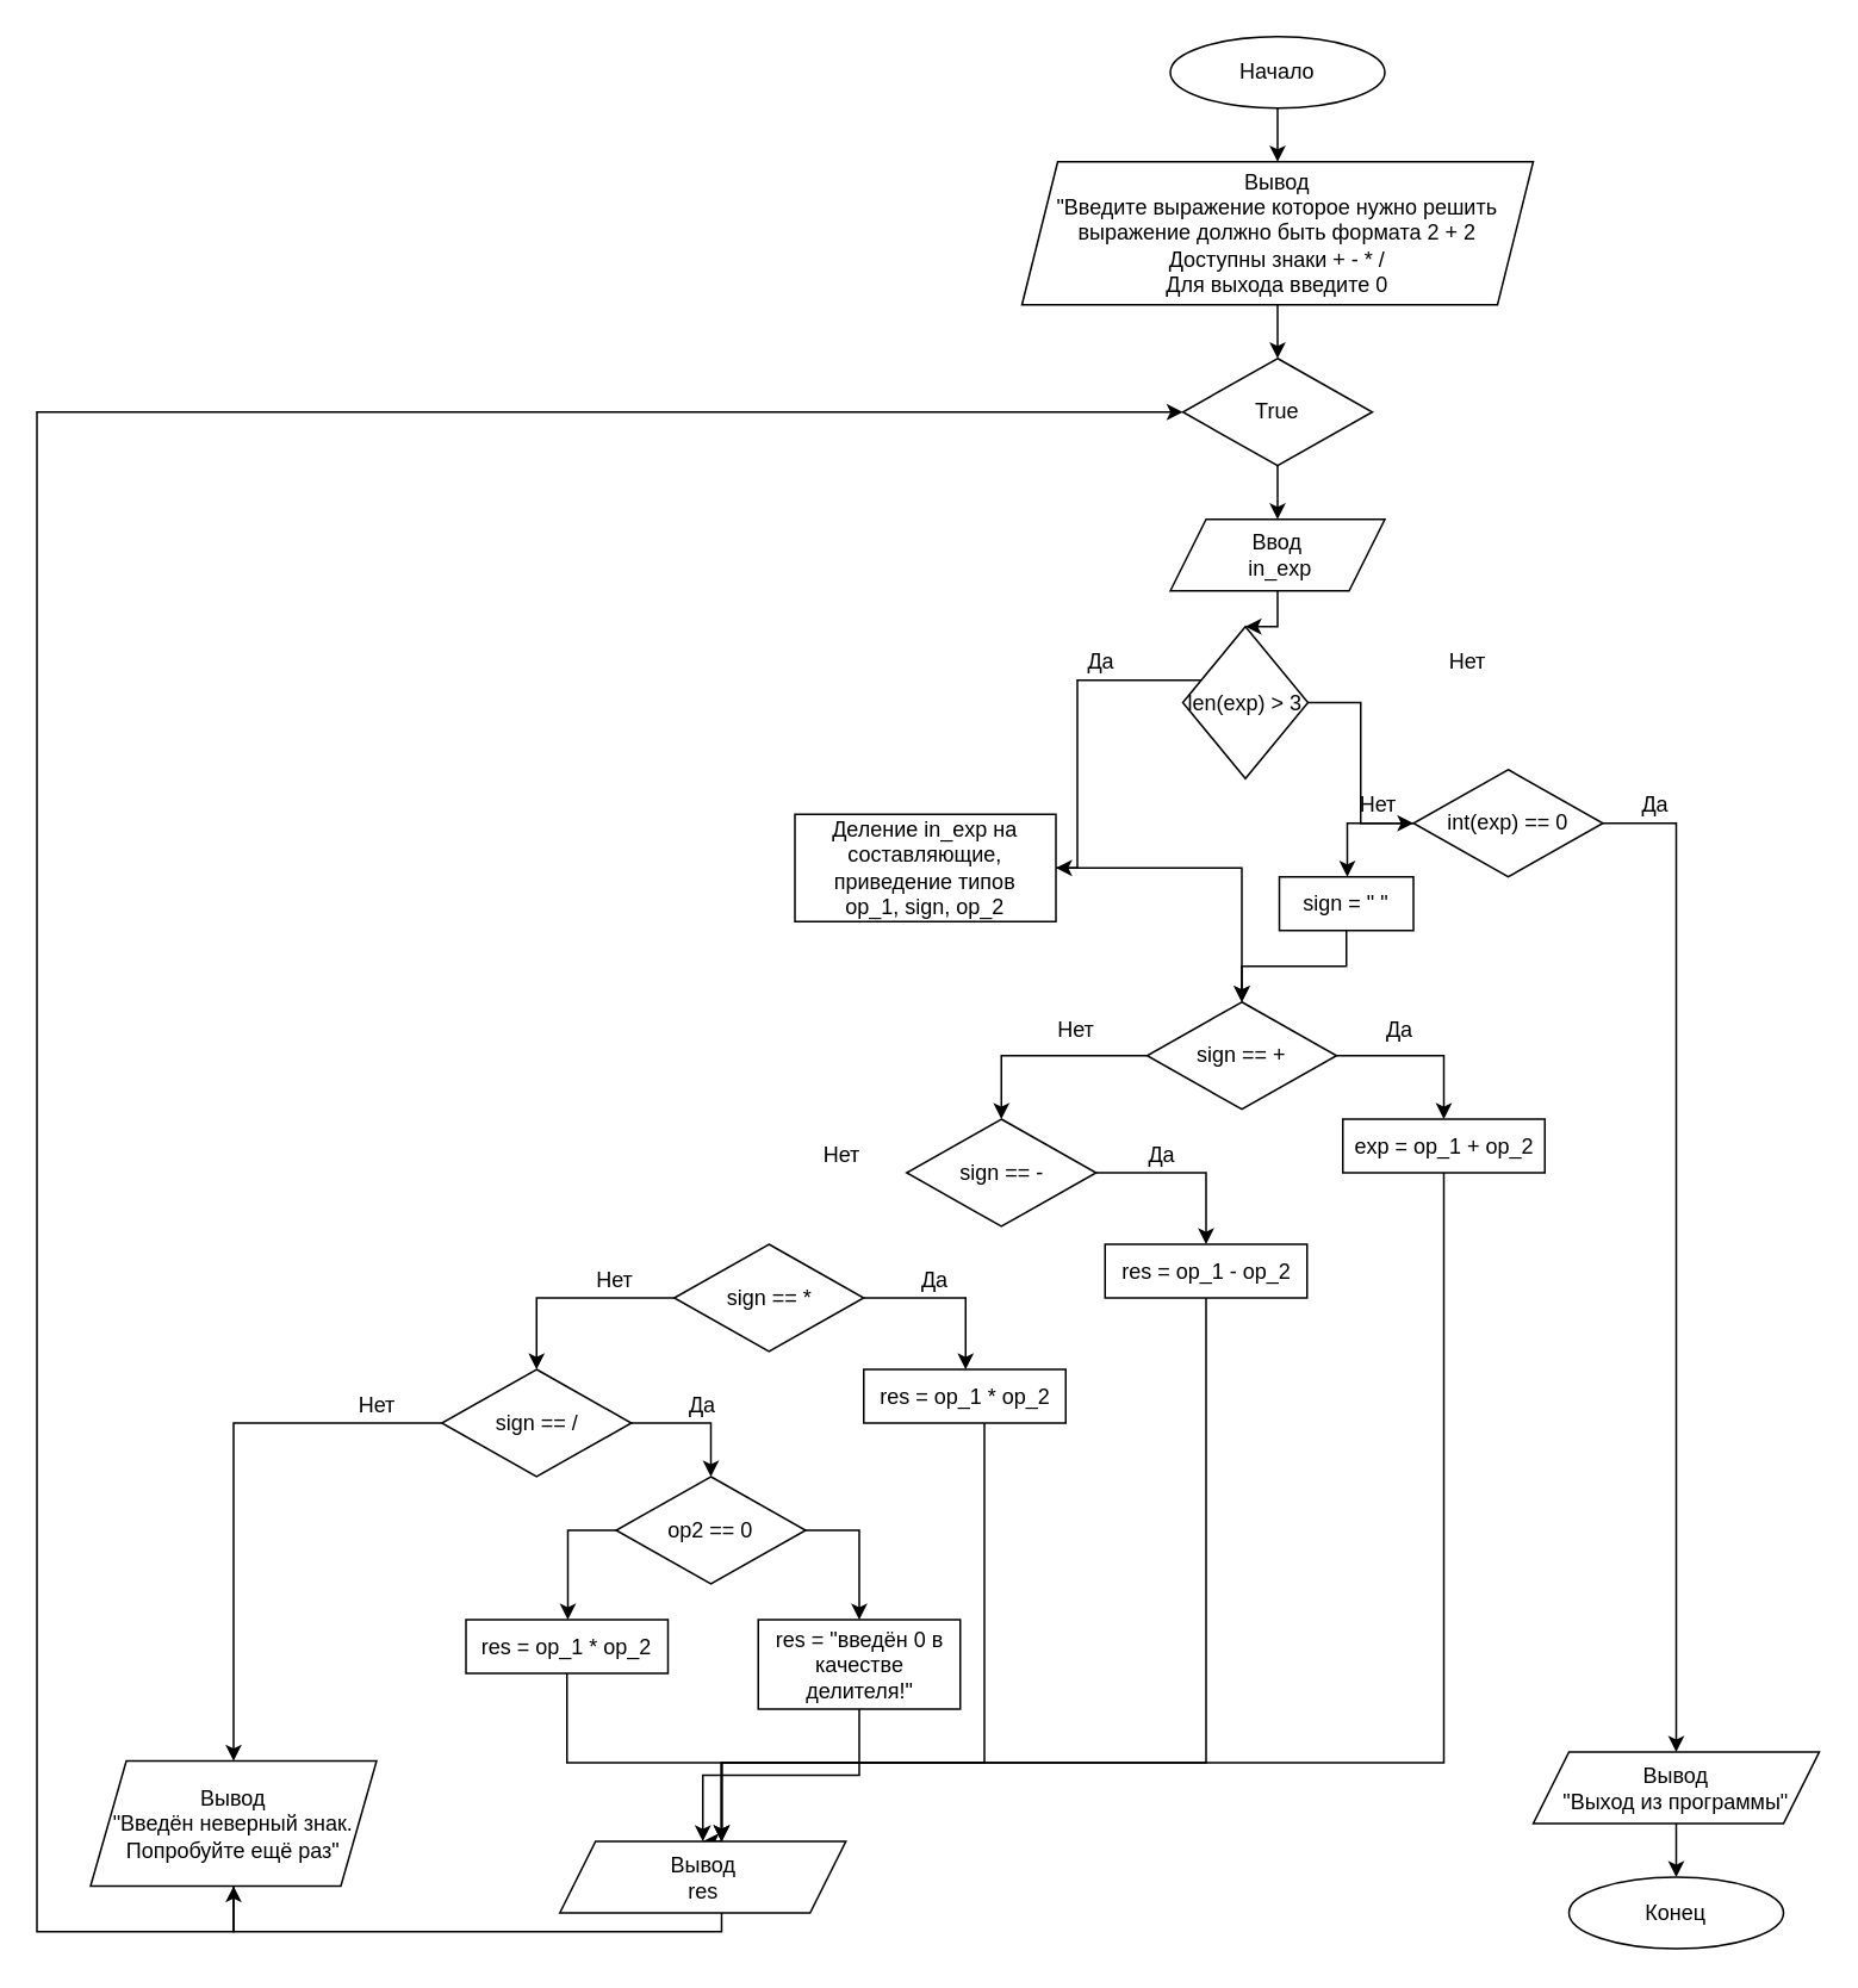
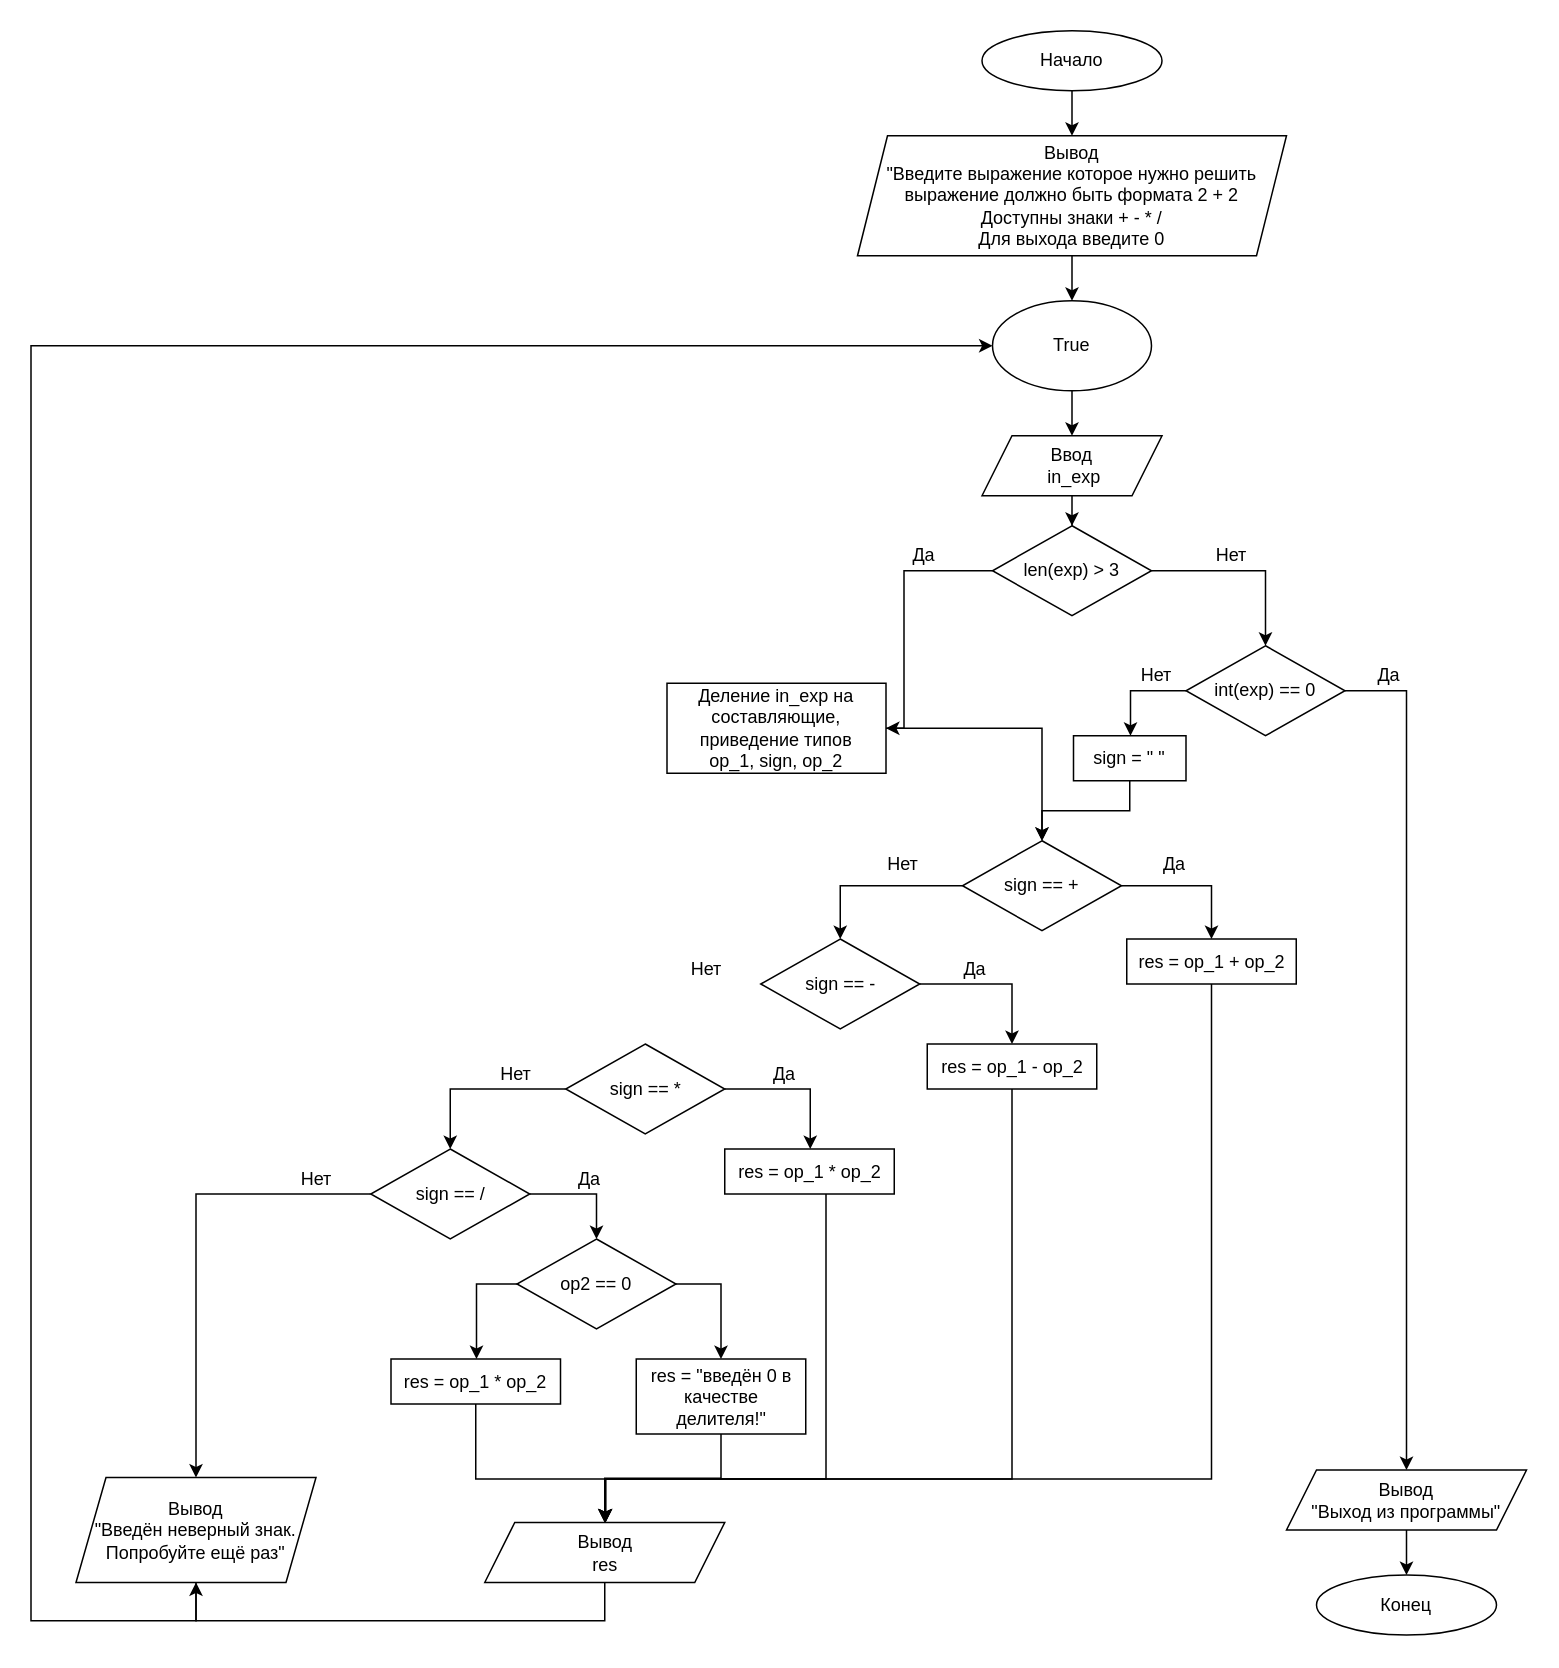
  <mxCell id="0" />
  <mxCell id="1" parent="0" />
  <mxCell id="2" value="" style="edgeStyle=orthogonalEdgeStyle;rounded=0;orthogonalLoop=1;jettySize=auto;html=1;" edge="1" parent="1" source="3" target="5"><mxGeometry relative="1" as="geometry" /></mxCell>
  <mxCell id="3" value="Начало" style="ellipse;whiteSpace=wrap;html=1;" vertex="1" parent="1"><mxGeometry x="654" y="20" width="120" height="40" as="geometry" /></mxCell>
  <mxCell id="4" value="" style="edgeStyle=orthogonalEdgeStyle;rounded=0;orthogonalLoop=1;jettySize=auto;html=1;" edge="1" parent="1" source="5" target="11"><mxGeometry relative="1" as="geometry" /></mxCell>
  <mxCell id="5" value="Вывод&lt;br&gt;&quot;Введите выражение которое нужно решить&lt;br&gt;выражение должно быть формата 2 + 2&lt;br&gt;Доступны знаки + - * /&lt;br&gt;Для выхода введите 0" style="shape=parallelogram;perimeter=parallelogramPerimeter;whiteSpace=wrap;html=1;fixedSize=1;" vertex="1" parent="1"><mxGeometry x="571" y="90" width="286" height="80" as="geometry" /></mxCell>
  <mxCell id="6" style="edgeStyle=orthogonalEdgeStyle;rounded=0;orthogonalLoop=1;jettySize=auto;html=1;" edge="1" parent="1" source="7" target="53"><mxGeometry relative="1" as="geometry" /></mxCell>
  <mxCell id="7" value="Ввод&lt;br&gt;&amp;nbsp;in_exp" style="shape=parallelogram;perimeter=parallelogramPerimeter;whiteSpace=wrap;html=1;fixedSize=1;" vertex="1" parent="1"><mxGeometry x="654" y="290" width="120" height="40" as="geometry" /></mxCell>
  <mxCell id="8" style="edgeStyle=orthogonalEdgeStyle;rounded=0;orthogonalLoop=1;jettySize=auto;html=1;" edge="1" parent="1" source="9" target="14"><mxGeometry relative="1" as="geometry" /></mxCell>
  <mxCell id="9" value="Деление in_exp на составляющие, приведение типов&lt;br&gt;op_1, sign, op_2" style="rounded=0;whiteSpace=wrap;html=1;" vertex="1" parent="1"><mxGeometry x="444" y="455" width="146" height="60" as="geometry" /></mxCell>
  <mxCell id="10" style="edgeStyle=orthogonalEdgeStyle;rounded=0;orthogonalLoop=1;jettySize=auto;html=1;" edge="1" parent="1" source="11" target="7"><mxGeometry relative="1" as="geometry" /></mxCell>
- <mxCell id="11" value="True" style="rhombus;whiteSpace=wrap;html=1;" vertex="1" parent="1"><mxGeometry x="661" y="200" width="106" height="60" as="geometry" /></mxCell>
+ <mxCell id="11" value="True" style="ellipse;whiteSpace=wrap;html=1;" vertex="1" parent="1"><mxGeometry x="661" y="200" width="106" height="60" as="geometry" /></mxCell>
  <mxCell id="12" style="edgeStyle=orthogonalEdgeStyle;rounded=0;orthogonalLoop=1;jettySize=auto;html=1;entryX=0.5;entryY=0;entryDx=0;entryDy=0;" edge="1" parent="1" source="14" target="16"><mxGeometry relative="1" as="geometry" /></mxCell>
  <mxCell id="13" style="edgeStyle=orthogonalEdgeStyle;rounded=0;orthogonalLoop=1;jettySize=auto;html=1;" edge="1" parent="1" source="14" target="26"><mxGeometry relative="1" as="geometry" /></mxCell>
  <mxCell id="14" value="sign == +" style="rhombus;whiteSpace=wrap;html=1;" vertex="1" parent="1"><mxGeometry x="641" y="560" width="106" height="60" as="geometry" /></mxCell>
  <mxCell id="15" style="edgeStyle=orthogonalEdgeStyle;rounded=0;orthogonalLoop=1;jettySize=auto;html=1;" edge="1" parent="1" source="16" target="28"><mxGeometry relative="1" as="geometry" /></mxCell>
  <mxCell id="16" value="sign == -" style="rhombus;whiteSpace=wrap;html=1;" vertex="1" parent="1"><mxGeometry x="506.5" y="625.5" width="106" height="60" as="geometry" /></mxCell>
  <mxCell id="17" style="edgeStyle=orthogonalEdgeStyle;rounded=0;orthogonalLoop=1;jettySize=auto;html=1;" edge="1" parent="1" source="19" target="22"><mxGeometry relative="1" as="geometry" /></mxCell>
  <mxCell id="18" style="edgeStyle=orthogonalEdgeStyle;rounded=0;orthogonalLoop=1;jettySize=auto;html=1;" edge="1" parent="1" source="19" target="30"><mxGeometry relative="1" as="geometry"><Array as="points"><mxPoint x="539.5" y="725.5" /></Array></mxGeometry></mxCell>
  <mxCell id="19" value="sign == *" style="rhombus;whiteSpace=wrap;html=1;" vertex="1" parent="1"><mxGeometry x="376.5" y="695.5" width="106" height="60" as="geometry" /></mxCell>
  <mxCell id="20" style="edgeStyle=orthogonalEdgeStyle;rounded=0;orthogonalLoop=1;jettySize=auto;html=1;entryX=0.5;entryY=0;entryDx=0;entryDy=0;" edge="1" parent="1" source="22" target="24"><mxGeometry relative="1" as="geometry"><Array as="points"><mxPoint x="130" y="795.5" /></Array></mxGeometry></mxCell>
  <mxCell id="21" style="edgeStyle=orthogonalEdgeStyle;rounded=0;orthogonalLoop=1;jettySize=auto;html=1;" edge="1" parent="1" source="22" target="48"><mxGeometry relative="1" as="geometry"><Array as="points"><mxPoint x="397" y="795.5" /></Array></mxGeometry></mxCell>
  <mxCell id="22" value="sign == /" style="rhombus;whiteSpace=wrap;html=1;" vertex="1" parent="1"><mxGeometry x="246.5" y="765.5" width="106" height="60" as="geometry" /></mxCell>
  <mxCell id="23" style="edgeStyle=orthogonalEdgeStyle;rounded=0;orthogonalLoop=1;jettySize=auto;html=1;entryX=0;entryY=0.5;entryDx=0;entryDy=0;" edge="1" parent="1" source="24" target="11"><mxGeometry relative="1" as="geometry"><Array as="points"><mxPoint x="130" y="1080" /><mxPoint x="20" y="1080" /><mxPoint x="20" y="230" /></Array></mxGeometry></mxCell>
  <mxCell id="24" value="Вывод&lt;br&gt;&quot;Введён неверный знак. Попробуйте ещё раз&quot;" style="shape=parallelogram;perimeter=parallelogramPerimeter;whiteSpace=wrap;html=1;fixedSize=1;" vertex="1" parent="1"><mxGeometry x="50" y="984.5" width="160" height="70" as="geometry" /></mxCell>
  <mxCell id="25" style="edgeStyle=orthogonalEdgeStyle;rounded=0;orthogonalLoop=1;jettySize=auto;html=1;" edge="1" parent="1" source="26" target="34"><mxGeometry relative="1" as="geometry"><Array as="points"><mxPoint x="807" y="985.5" /><mxPoint x="403" y="985.5" /></Array></mxGeometry></mxCell>
- <mxCell id="26" value="exp = op_1 + op_2" style="rounded=0;whiteSpace=wrap;html=1;" vertex="1" parent="1"><mxGeometry x="750.5" y="625.5" width="113" height="30" as="geometry" /></mxCell>
+ <mxCell id="26" value="res = op_1 + op_2" style="rounded=0;whiteSpace=wrap;html=1;" vertex="1" parent="1"><mxGeometry x="750.5" y="625.5" width="113" height="30" as="geometry" /></mxCell>
  <mxCell id="27" style="edgeStyle=orthogonalEdgeStyle;rounded=0;orthogonalLoop=1;jettySize=auto;html=1;" edge="1" parent="1" source="28" target="34"><mxGeometry relative="1" as="geometry"><Array as="points"><mxPoint x="674" y="985.5" /><mxPoint x="403" y="985.5" /></Array></mxGeometry></mxCell>
  <mxCell id="28" value="res = op_1 - op_2" style="rounded=0;whiteSpace=wrap;html=1;" vertex="1" parent="1"><mxGeometry x="617.5" y="695.5" width="113" height="30" as="geometry" /></mxCell>
  <mxCell id="29" style="edgeStyle=orthogonalEdgeStyle;rounded=0;orthogonalLoop=1;jettySize=auto;html=1;entryX=0.5;entryY=0;entryDx=0;entryDy=0;" edge="1" parent="1" source="30" target="34"><mxGeometry relative="1" as="geometry"><Array as="points"><mxPoint x="550" y="985.5" /><mxPoint x="403" y="985.5" /></Array></mxGeometry></mxCell>
  <mxCell id="30" value="res = op_1 * op_2" style="rounded=0;whiteSpace=wrap;html=1;" vertex="1" parent="1"><mxGeometry x="482.5" y="765.5" width="113" height="30" as="geometry" /></mxCell>
  <mxCell id="31" style="edgeStyle=orthogonalEdgeStyle;rounded=0;orthogonalLoop=1;jettySize=auto;html=1;" edge="1" parent="1" source="32" target="34"><mxGeometry relative="1" as="geometry"><Array as="points"><mxPoint x="317" y="985.5" /><mxPoint x="403" y="985.5" /></Array></mxGeometry></mxCell>
  <mxCell id="32" value="res = op_1 * op_2" style="rounded=0;whiteSpace=wrap;html=1;" vertex="1" parent="1"><mxGeometry x="260" y="905.5" width="113" height="30" as="geometry" /></mxCell>
  <mxCell id="33" style="edgeStyle=orthogonalEdgeStyle;rounded=0;orthogonalLoop=1;jettySize=auto;html=1;" edge="1" parent="1" source="34" target="24"><mxGeometry relative="1" as="geometry"><Array as="points"><mxPoint x="403" y="1080" /><mxPoint x="130" y="1080" /></Array></mxGeometry></mxCell>
- <mxCell id="34" value="Вывод&lt;br&gt;res" style="shape=parallelogram;perimeter=parallelogramPerimeter;whiteSpace=wrap;html=1;fixedSize=1;" vertex="1" parent="1"><mxGeometry x="312.5" y="1029.5" width="160" height="40" as="geometry" /></mxCell>
+ <mxCell id="34" value="Вывод&lt;br&gt;res" style="shape=parallelogram;perimeter=parallelogramPerimeter;whiteSpace=wrap;html=1;fixedSize=1;" vertex="1" parent="1"><mxGeometry x="322.5" y="1014.5" width="160" height="40" as="geometry" /></mxCell>
  <mxCell id="35" value="Да" style="text;html=1;align=center;verticalAlign=middle;resizable=0;points=[];autosize=1;" vertex="1" parent="1"><mxGeometry x="767" y="565.5" width="30" height="20" as="geometry" /></mxCell>
  <mxCell id="36" value="Да" style="text;html=1;align=center;verticalAlign=middle;resizable=0;points=[];autosize=1;" vertex="1" parent="1"><mxGeometry x="634" y="635.5" width="30" height="20" as="geometry" /></mxCell>
  <mxCell id="37" value="Да" style="text;html=1;align=center;verticalAlign=middle;resizable=0;points=[];autosize=1;" vertex="1" parent="1"><mxGeometry x="506.5" y="705.5" width="30" height="20" as="geometry" /></mxCell>
  <mxCell id="38" value="Да" style="text;html=1;align=center;verticalAlign=middle;resizable=0;points=[];autosize=1;" vertex="1" parent="1"><mxGeometry x="376.5" y="775.5" width="30" height="20" as="geometry" /></mxCell>
  <mxCell id="39" value="Нет" style="text;html=1;align=center;verticalAlign=middle;resizable=0;points=[];autosize=1;" vertex="1" parent="1"><mxGeometry x="581" y="565.5" width="40" height="20" as="geometry" /></mxCell>
  <mxCell id="40" value="Нет" style="text;html=1;align=center;verticalAlign=middle;resizable=0;points=[];autosize=1;" vertex="1" parent="1"><mxGeometry x="450" y="635.5" width="40" height="20" as="geometry" /></mxCell>
  <mxCell id="41" value="Нет" style="text;html=1;align=center;verticalAlign=middle;resizable=0;points=[];autosize=1;" vertex="1" parent="1"><mxGeometry x="322.5" y="705.5" width="40" height="20" as="geometry" /></mxCell>
  <mxCell id="42" value="Нет" style="text;html=1;align=center;verticalAlign=middle;resizable=0;points=[];autosize=1;" vertex="1" parent="1"><mxGeometry x="190" y="775.5" width="40" height="20" as="geometry" /></mxCell>
  <mxCell id="43" value="" style="edgeStyle=orthogonalEdgeStyle;rounded=0;orthogonalLoop=1;jettySize=auto;html=1;" edge="1" parent="1" source="44" target="45"><mxGeometry relative="1" as="geometry" /></mxCell>
  <mxCell id="44" value="Вывод&lt;br&gt;&quot;Выход из программы&quot;" style="shape=parallelogram;perimeter=parallelogramPerimeter;whiteSpace=wrap;html=1;fixedSize=1;" vertex="1" parent="1"><mxGeometry x="857" y="979.5" width="160" height="40" as="geometry" /></mxCell>
  <mxCell id="45" value="Конец" style="ellipse;whiteSpace=wrap;html=1;" vertex="1" parent="1"><mxGeometry x="877" y="1049.5" width="120" height="40" as="geometry" /></mxCell>
  <mxCell id="46" style="edgeStyle=orthogonalEdgeStyle;rounded=0;orthogonalLoop=1;jettySize=auto;html=1;" edge="1" parent="1" source="48" target="32"><mxGeometry relative="1" as="geometry"><Array as="points"><mxPoint x="317" y="855.5" /></Array></mxGeometry></mxCell>
  <mxCell id="47" style="edgeStyle=orthogonalEdgeStyle;rounded=0;orthogonalLoop=1;jettySize=auto;html=1;" edge="1" parent="1" source="48" target="50"><mxGeometry relative="1" as="geometry"><Array as="points"><mxPoint x="480" y="855.5" /></Array></mxGeometry></mxCell>
  <mxCell id="48" value="op2 == 0" style="rhombus;whiteSpace=wrap;html=1;" vertex="1" parent="1"><mxGeometry x="344" y="825.5" width="106" height="60" as="geometry" /></mxCell>
  <mxCell id="49" style="edgeStyle=orthogonalEdgeStyle;rounded=0;orthogonalLoop=1;jettySize=auto;html=1;" edge="1" parent="1" source="50" target="34"><mxGeometry relative="1" as="geometry" /></mxCell>
  <mxCell id="50" value="res = &quot;введён 0 в качестве делителя!&quot;" style="rounded=0;whiteSpace=wrap;html=1;" vertex="1" parent="1"><mxGeometry x="423.5" y="905.5" width="113" height="50" as="geometry" /></mxCell>
  <mxCell id="51" style="edgeStyle=orthogonalEdgeStyle;rounded=0;orthogonalLoop=1;jettySize=auto;html=1;" edge="1" parent="1" source="53" target="56"><mxGeometry relative="1" as="geometry" /></mxCell>
  <mxCell id="52" style="edgeStyle=orthogonalEdgeStyle;rounded=0;orthogonalLoop=1;jettySize=auto;html=1;" edge="1" parent="1" source="53" target="9"><mxGeometry relative="1" as="geometry"><Array as="points"><mxPoint x="602" y="380" /></Array></mxGeometry></mxCell>
- <mxCell id="53" value="len(exp) &amp;gt; 3" style="rhombus;whiteSpace=wrap;html=1;" vertex="1" parent="1"><mxGeometry x="661" y="350" width="70" height="85" as="geometry" /></mxCell>
+ <mxCell id="53" value="len(exp) &amp;gt; 3" style="rhombus;whiteSpace=wrap;html=1;" vertex="1" parent="1"><mxGeometry x="661" y="350" width="106" height="60" as="geometry" /></mxCell>
  <mxCell id="54" style="edgeStyle=orthogonalEdgeStyle;rounded=0;orthogonalLoop=1;jettySize=auto;html=1;" edge="1" parent="1" source="56" target="61"><mxGeometry relative="1" as="geometry"><Array as="points"><mxPoint x="753" y="460" /></Array></mxGeometry></mxCell>
  <mxCell id="55" style="edgeStyle=orthogonalEdgeStyle;rounded=0;orthogonalLoop=1;jettySize=auto;html=1;" edge="1" parent="1" source="56" target="44"><mxGeometry relative="1" as="geometry"><Array as="points"><mxPoint x="937" y="460" /></Array></mxGeometry></mxCell>
  <mxCell id="56" value="int(exp) == 0" style="rhombus;whiteSpace=wrap;html=1;" vertex="1" parent="1"><mxGeometry x="790" y="430" width="106" height="60" as="geometry" /></mxCell>
  <mxCell id="57" value="Нет" style="text;html=1;align=center;verticalAlign=middle;resizable=0;points=[];autosize=1;" vertex="1" parent="1"><mxGeometry x="800" y="360" width="40" height="20" as="geometry" /></mxCell>
  <mxCell id="58" value="Да" style="text;html=1;align=center;verticalAlign=middle;resizable=0;points=[];autosize=1;" vertex="1" parent="1"><mxGeometry x="600" y="360" width="30" height="20" as="geometry" /></mxCell>
  <mxCell id="59" value="Да" style="text;html=1;align=center;verticalAlign=middle;resizable=0;points=[];autosize=1;" vertex="1" parent="1"><mxGeometry x="910" y="440" width="30" height="20" as="geometry" /></mxCell>
  <mxCell id="60" style="edgeStyle=orthogonalEdgeStyle;rounded=0;orthogonalLoop=1;jettySize=auto;html=1;" edge="1" parent="1" source="61" target="14"><mxGeometry relative="1" as="geometry" /></mxCell>
  <mxCell id="61" value="sign = &quot; &quot;" style="rounded=0;whiteSpace=wrap;html=1;" vertex="1" parent="1"><mxGeometry x="715" y="490" width="75" height="30" as="geometry" /></mxCell>
  <mxCell id="62" value="Нет" style="text;html=1;align=center;verticalAlign=middle;resizable=0;points=[];autosize=1;" vertex="1" parent="1"><mxGeometry x="750" y="440" width="40" height="20" as="geometry" /></mxCell>
